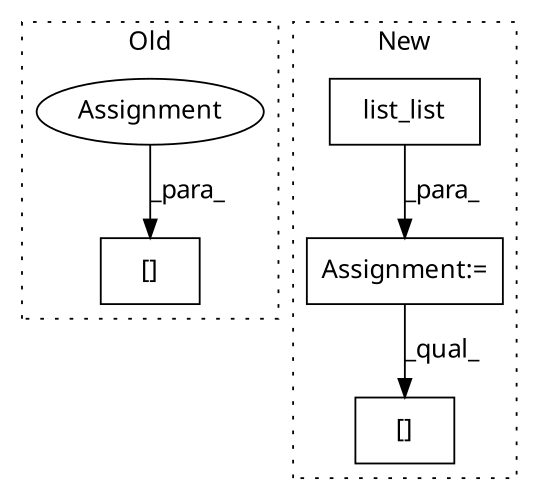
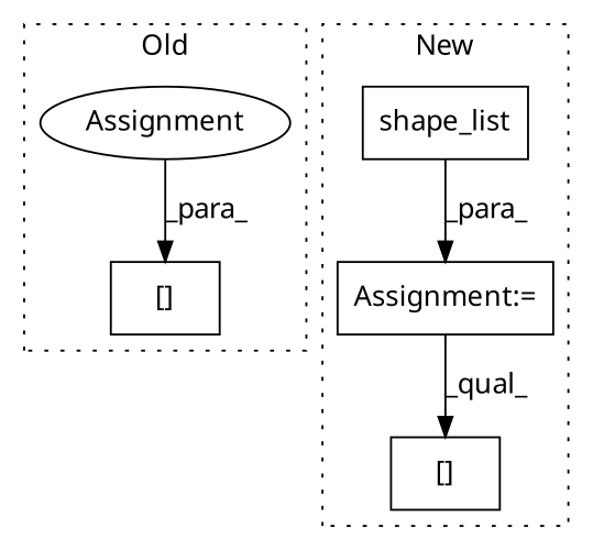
  digraph {
    fontname="Noto Sans"
    node [a=2 fontname="Noto Sans" l=1 shape=box]
    edge [fontname="Noto Sans"]
    n1 [l="28,1" label="[]" s="9155,9184"]
    n2 [a=34 label=Assignment s=9183 shape=ellipse]
-   n3 [a=32 l="11,1" label=list_list s="9174,9194"]
+   n3 [a=32 l="11,1" label=shape_list s="9174,9194"]
    n4 [l="12,1" label="[]" s="9255,9268"]
    n5 [a=7 label="Assignment:=" s=9173]
    subgraph cluster_1 {
      label=Old
      style=dotted
      n1
      n2
    }
    subgraph cluster_2 {
      label=New
      style=dotted
      n3
      n4
      n5
    }
    n2 -> n1 [label=_para_]
    n3 -> n5 [label=_para_]
    n5 -> n4 [label=_qual_]
  }
